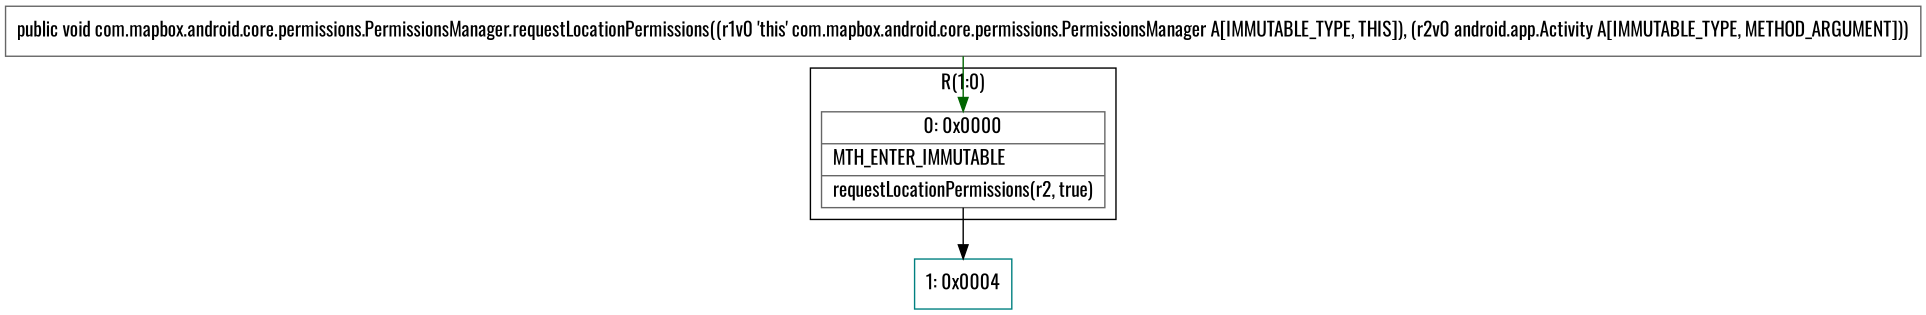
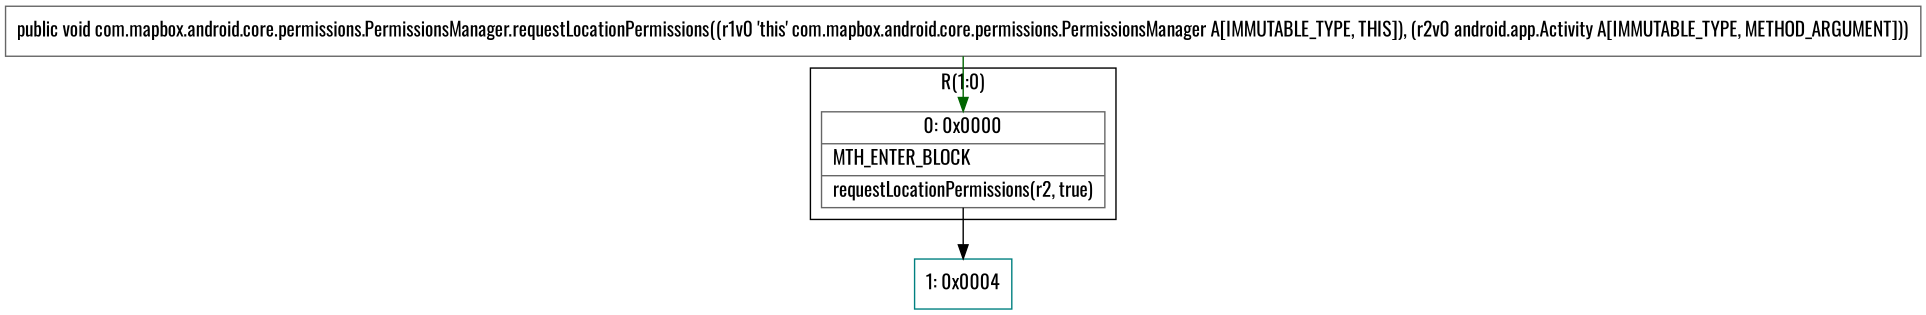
  digraph {
    fontname=Oswald
    node [color=gray40 shape=record fontname=Oswald]
    edge [fontname=Oswald]
-   n1 [label="{0\:\ 0x0000|MTH_ENTER_IMMUTABLE\l|requestLocationPermissions(r2, true)\l}"]
+   n1 [label="{0\:\ 0x0000|MTH_ENTER_BLOCK\l|requestLocationPermissions(r2, true)\l}"]
    n2 [color=teal label="{1\:\ 0x0004}"]
    n3 [label="{public void com.mapbox.android.core.permissions.PermissionsManager.requestLocationPermissions((r1v0 'this' com.mapbox.android.core.permissions.PermissionsManager A[IMMUTABLE_TYPE, THIS]), (r2v0 android.app.Activity A[IMMUTABLE_TYPE, METHOD_ARGUMENT])) }"]
    subgraph cluster_1 {
      label="R(1:0)"
      n1
    }
    n1 -> n2 [color=black]
    n3 -> n1 [color=darkgreen]
  }
